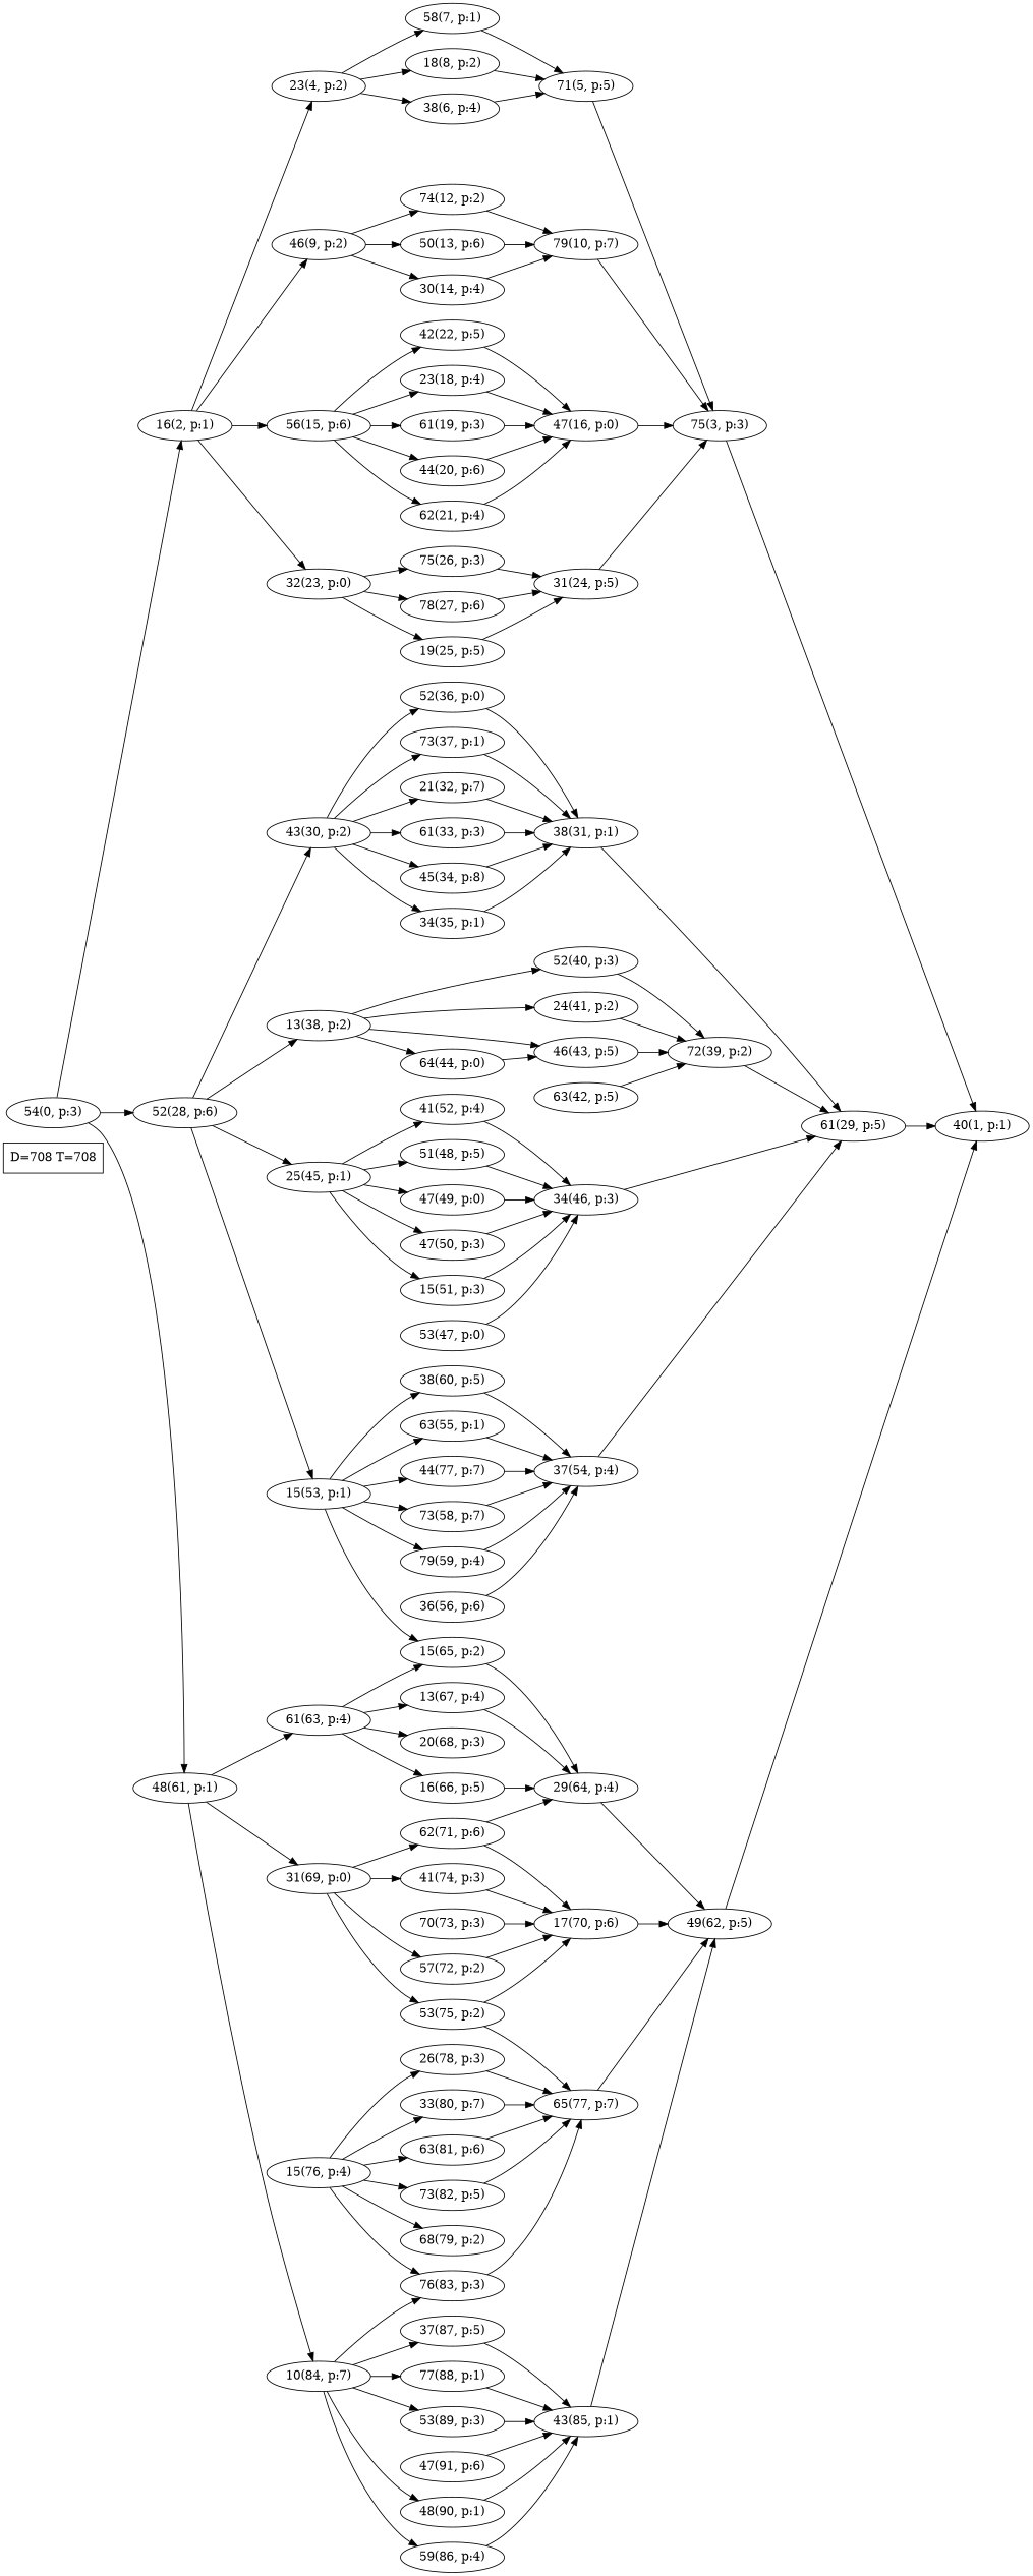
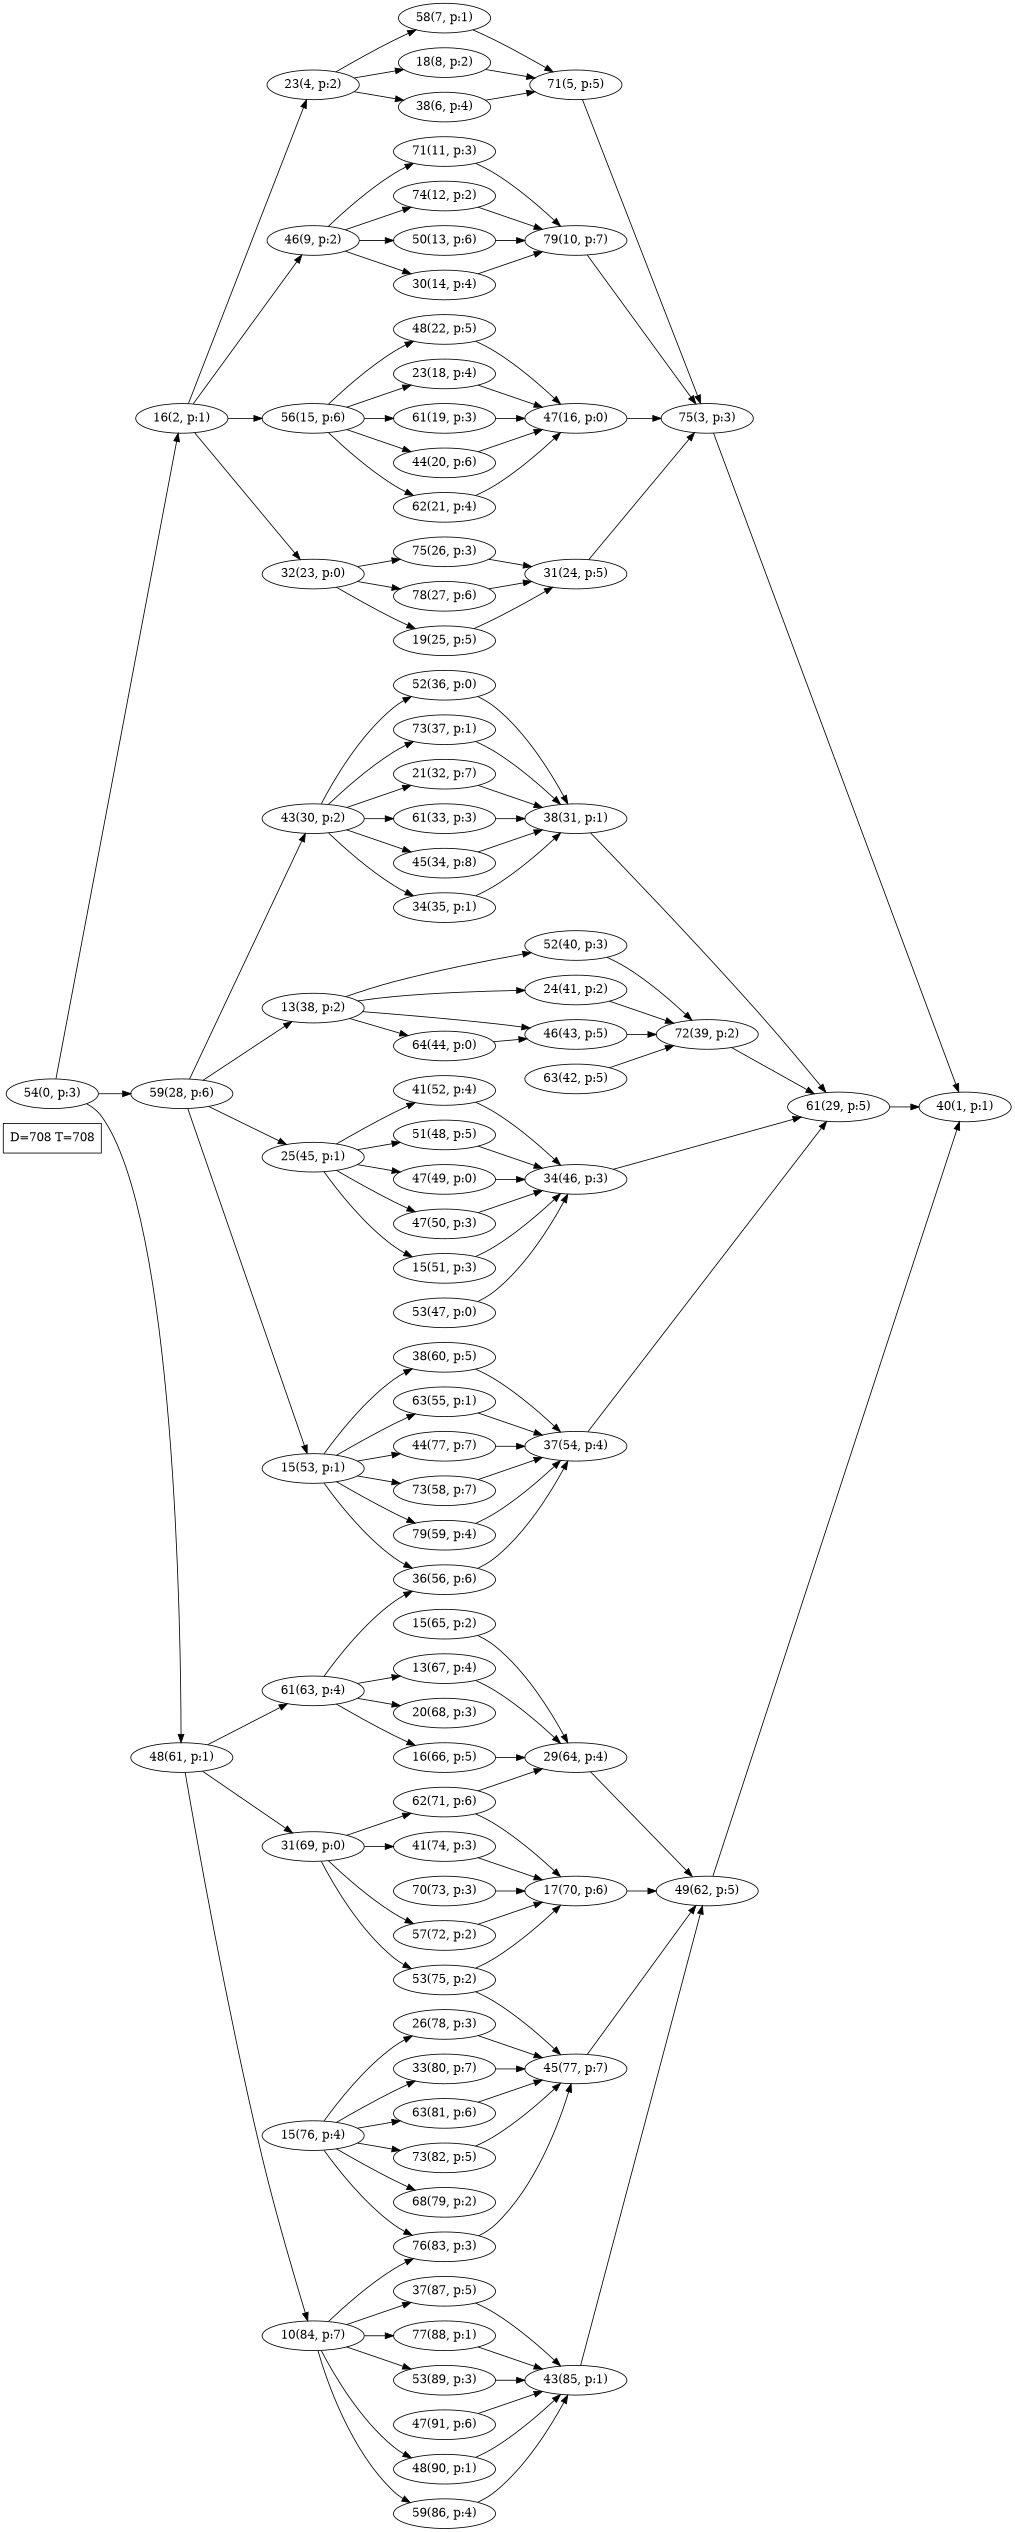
  digraph {
    rankdir=LR
    n1 [label="D=708 T=708" shape=box]
    n2 [label="54(0, p:3)"]
    n3 [label="16(2, p:1)"]
-   n4 [label="52(28, p:6)"]
+   n4 [label="59(28, p:6)"]
    n5 [label="48(61, p:1)"]
    n6 [label="23(4, p:2)"]
    n7 [label="46(9, p:2)"]
    n8 [label="56(15, p:6)"]
    n9 [label="32(23, p:0)"]
    n10 [label="43(30, p:2)"]
    n11 [label="13(38, p:2)"]
    n12 [label="25(45, p:1)"]
    n13 [label="15(53, p:1)"]
    n14 [label="61(63, p:4)"]
    n15 [label="31(69, p:0)"]
    n16 [label="10(84, p:7)"]
    n17 [label="40(1, p:1)"]
    n18 [label="38(6, p:4)"]
    n19 [label="58(7, p:1)"]
    n20 [label="18(8, p:2)"]
+   n21 [label="71(11, p:3)"]
    n22 [label="74(12, p:2)"]
    n23 [label="50(13, p:6)"]
    n24 [label="30(14, p:4)"]
    n25 [label="23(18, p:4)"]
    n26 [label="61(19, p:3)"]
    n27 [label="44(20, p:6)"]
    n28 [label="62(21, p:4)"]
-   n29 [label="42(22, p:5)"]
+   n29 [label="48(22, p:5)"]
    n30 [label="19(25, p:5)"]
    n31 [label="75(26, p:3)"]
    n32 [label="78(27, p:6)"]
    n33 [label="75(3, p:3)"]
    n34 [label="71(5, p:5)"]
    n35 [label="79(10, p:7)"]
    n36 [label="47(16, p:0)"]
    n37 [label="31(24, p:5)"]
    n38 [label="21(32, p:7)"]
    n39 [label="61(33, p:3)"]
    n40 [label="45(34, p:8)"]
    n41 [label="34(35, p:1)"]
    n42 [label="52(36, p:0)"]
    n43 [label="73(37, p:1)"]
    n44 [label="52(40, p:3)"]
    n45 [label="24(41, p:2)"]
    n46 [label="46(43, p:5)"]
    n47 [label="64(44, p:0)"]
    n48 [label="51(48, p:5)"]
    n49 [label="47(49, p:0)"]
    n50 [label="47(50, p:3)"]
    n51 [label="15(51, p:3)"]
    n52 [label="41(52, p:4)"]
    n53 [label="63(55, p:1)"]
    n54 [label="36(56, p:6)"]
    n55 [label="44(77, p:7)"]
    n56 [label="73(58, p:7)"]
    n57 [label="79(59, p:4)"]
    n58 [label="38(60, p:5)"]
    n59 [label="61(29, p:5)"]
    n60 [label="38(31, p:1)"]
    n61 [label="72(39, p:2)"]
    n62 [label="63(42, p:5)"]
    n63 [label="53(47, p:0)"]
    n64 [label="34(46, p:3)"]
    n65 [label="37(54, p:4)"]
    n66 [label="15(65, p:2)"]
    n67 [label="16(66, p:5)"]
    n68 [label="13(67, p:4)"]
    n69 [label="20(68, p:3)"]
    n70 [label="62(71, p:6)"]
    n71 [label="57(72, p:2)"]
    n72 [label="41(74, p:3)"]
    n73 [label="53(75, p:2)"]
    n74 [label="15(76, p:4)"]
    n75 [label="26(78, p:3)"]
    n76 [label="68(79, p:2)"]
    n77 [label="33(80, p:7)"]
    n78 [label="63(81, p:6)"]
    n79 [label="73(82, p:5)"]
    n80 [label="76(83, p:3)"]
    n81 [label="59(86, p:4)"]
    n82 [label="37(87, p:5)"]
    n83 [label="77(88, p:1)"]
    n84 [label="53(89, p:3)"]
    n85 [label="48(90, p:1)"]
    n86 [label="49(62, p:5)"]
    n87 [label="29(64, p:4)"]
    n88 [label="17(70, p:6)"]
    n89 [label="70(73, p:3)"]
-   n90 [label="65(77, p:7)"]
+   n90 [label="45(77, p:7)"]
    n91 [label="43(85, p:1)"]
    n92 [label="47(91, p:6)"]
    n2 -> n3
    n2 -> n4
    n2 -> n5
    n3 -> n6
    n3 -> n7
    n3 -> n8
    n3 -> n9
    n4 -> n10
    n4 -> n11
    n4 -> n12
    n4 -> n13
    n5 -> n14
    n5 -> n15
    n5 -> n16
    n6 -> n18
    n6 -> n19
    n6 -> n20
+   n7 -> n21
    n7 -> n22
    n7 -> n23
    n7 -> n24
    n8 -> n25
    n8 -> n26
    n8 -> n27
    n8 -> n28
    n8 -> n29
    n9 -> n30
    n9 -> n31
    n9 -> n32
    n10 -> n38
    n10 -> n39
    n10 -> n40
    n10 -> n41
    n10 -> n42
    n10 -> n43
    n11 -> n44
    n11 -> n45
    n11 -> n46
    n11 -> n47
    n12 -> n48
    n12 -> n49
    n12 -> n50
    n12 -> n51
    n12 -> n52
    n13 -> n53
-   n13 -> n66
+   n13 -> n54
    n13 -> n55
    n13 -> n56
    n13 -> n57
    n13 -> n58
-   n14 -> n66
+   n14 -> n54
    n14 -> n67
    n14 -> n68
    n14 -> n69
    n15 -> n70
    n15 -> n71
    n15 -> n72
    n15 -> n73
    n16 -> n80
    n16 -> n81
    n16 -> n82
    n16 -> n83
    n16 -> n84
    n16 -> n85
    n18 -> n34
    n19 -> n34
    n20 -> n34
+   n21 -> n35
    n22 -> n35
    n23 -> n35
    n24 -> n35
    n25 -> n36
    n26 -> n36
    n27 -> n36
    n28 -> n36
    n29 -> n36
    n30 -> n37
    n31 -> n37
    n32 -> n37
    n33 -> n17
    n34 -> n33
    n35 -> n33
    n36 -> n33
    n37 -> n33
    n38 -> n60
    n39 -> n60
    n40 -> n60
    n41 -> n60
    n42 -> n60
    n43 -> n60
    n44 -> n61
    n45 -> n61
    n46 -> n61
    n47 -> n46
    n48 -> n64
    n49 -> n64
    n50 -> n64
    n51 -> n64
    n52 -> n64
    n53 -> n65
    n54 -> n65
    n55 -> n65
    n56 -> n65
    n57 -> n65
    n58 -> n65
    n59 -> n17
    n60 -> n59
    n61 -> n59
    n62 -> n61
    n63 -> n64
    n64 -> n59
    n65 -> n59
    n66 -> n87
    n67 -> n87
    n68 -> n87
    n70 -> n87
    n70 -> n88
    n71 -> n88
    n72 -> n88
    n73 -> n88
    n73 -> n90
    n74 -> n75
    n74 -> n76
    n74 -> n77
    n74 -> n78
    n74 -> n79
    n74 -> n80
    n75 -> n90
    n77 -> n90
    n78 -> n90
    n79 -> n90
    n80 -> n90
    n81 -> n91
    n82 -> n91
    n83 -> n91
    n84 -> n91
    n85 -> n91
    n86 -> n17
    n87 -> n86
    n88 -> n86
    n89 -> n88
    n90 -> n86
    n91 -> n86
    n92 -> n91
  }
